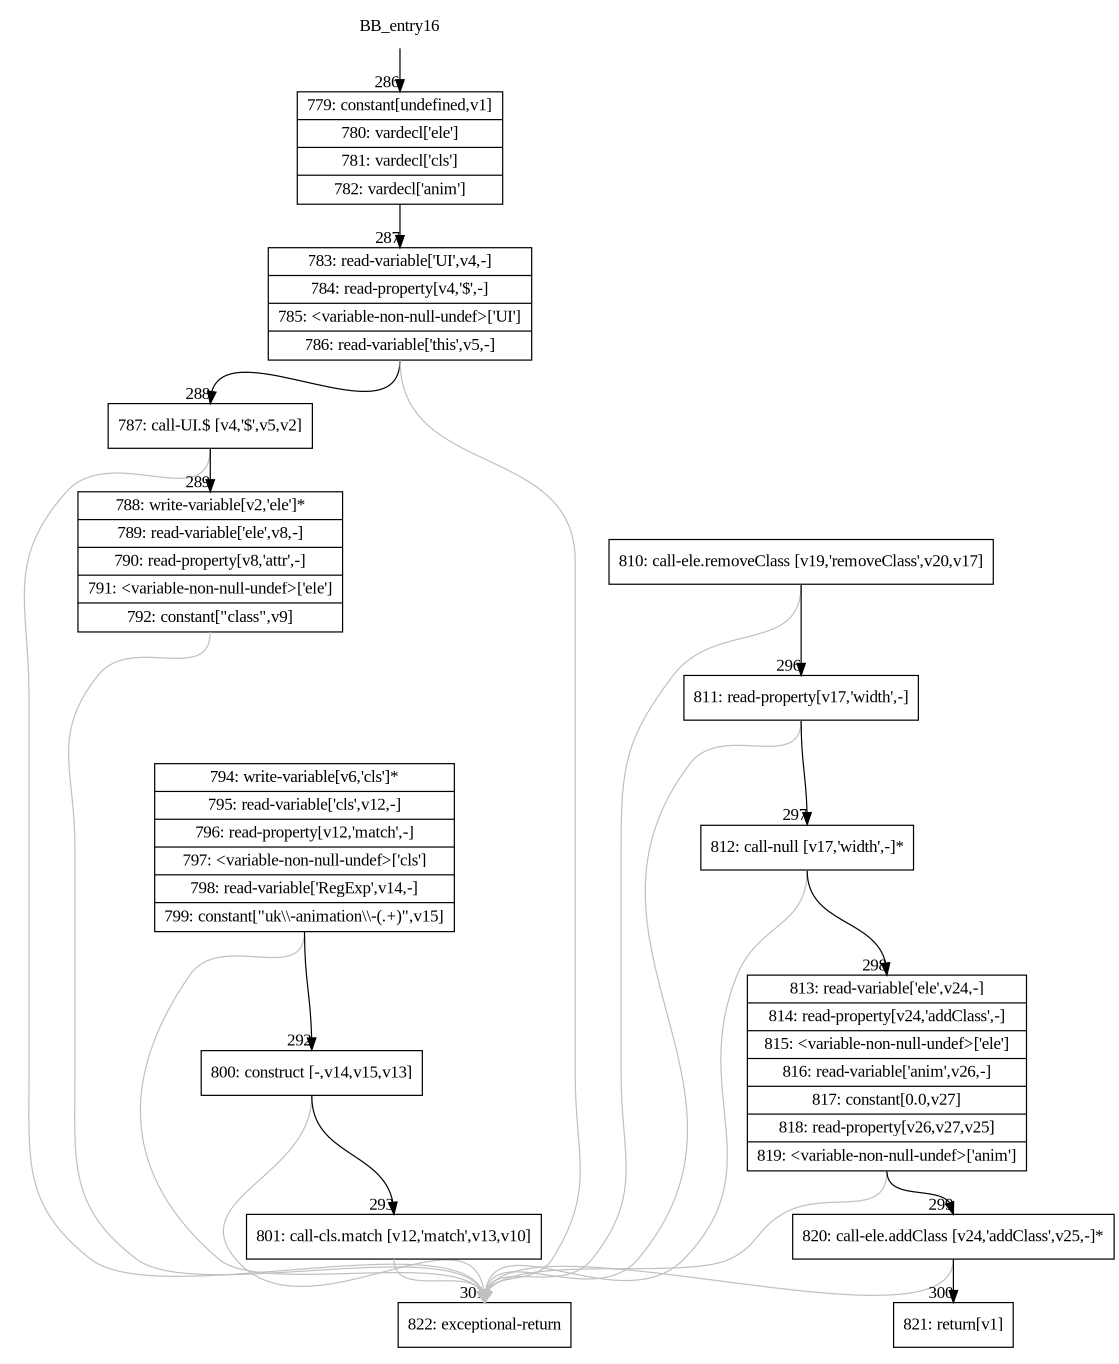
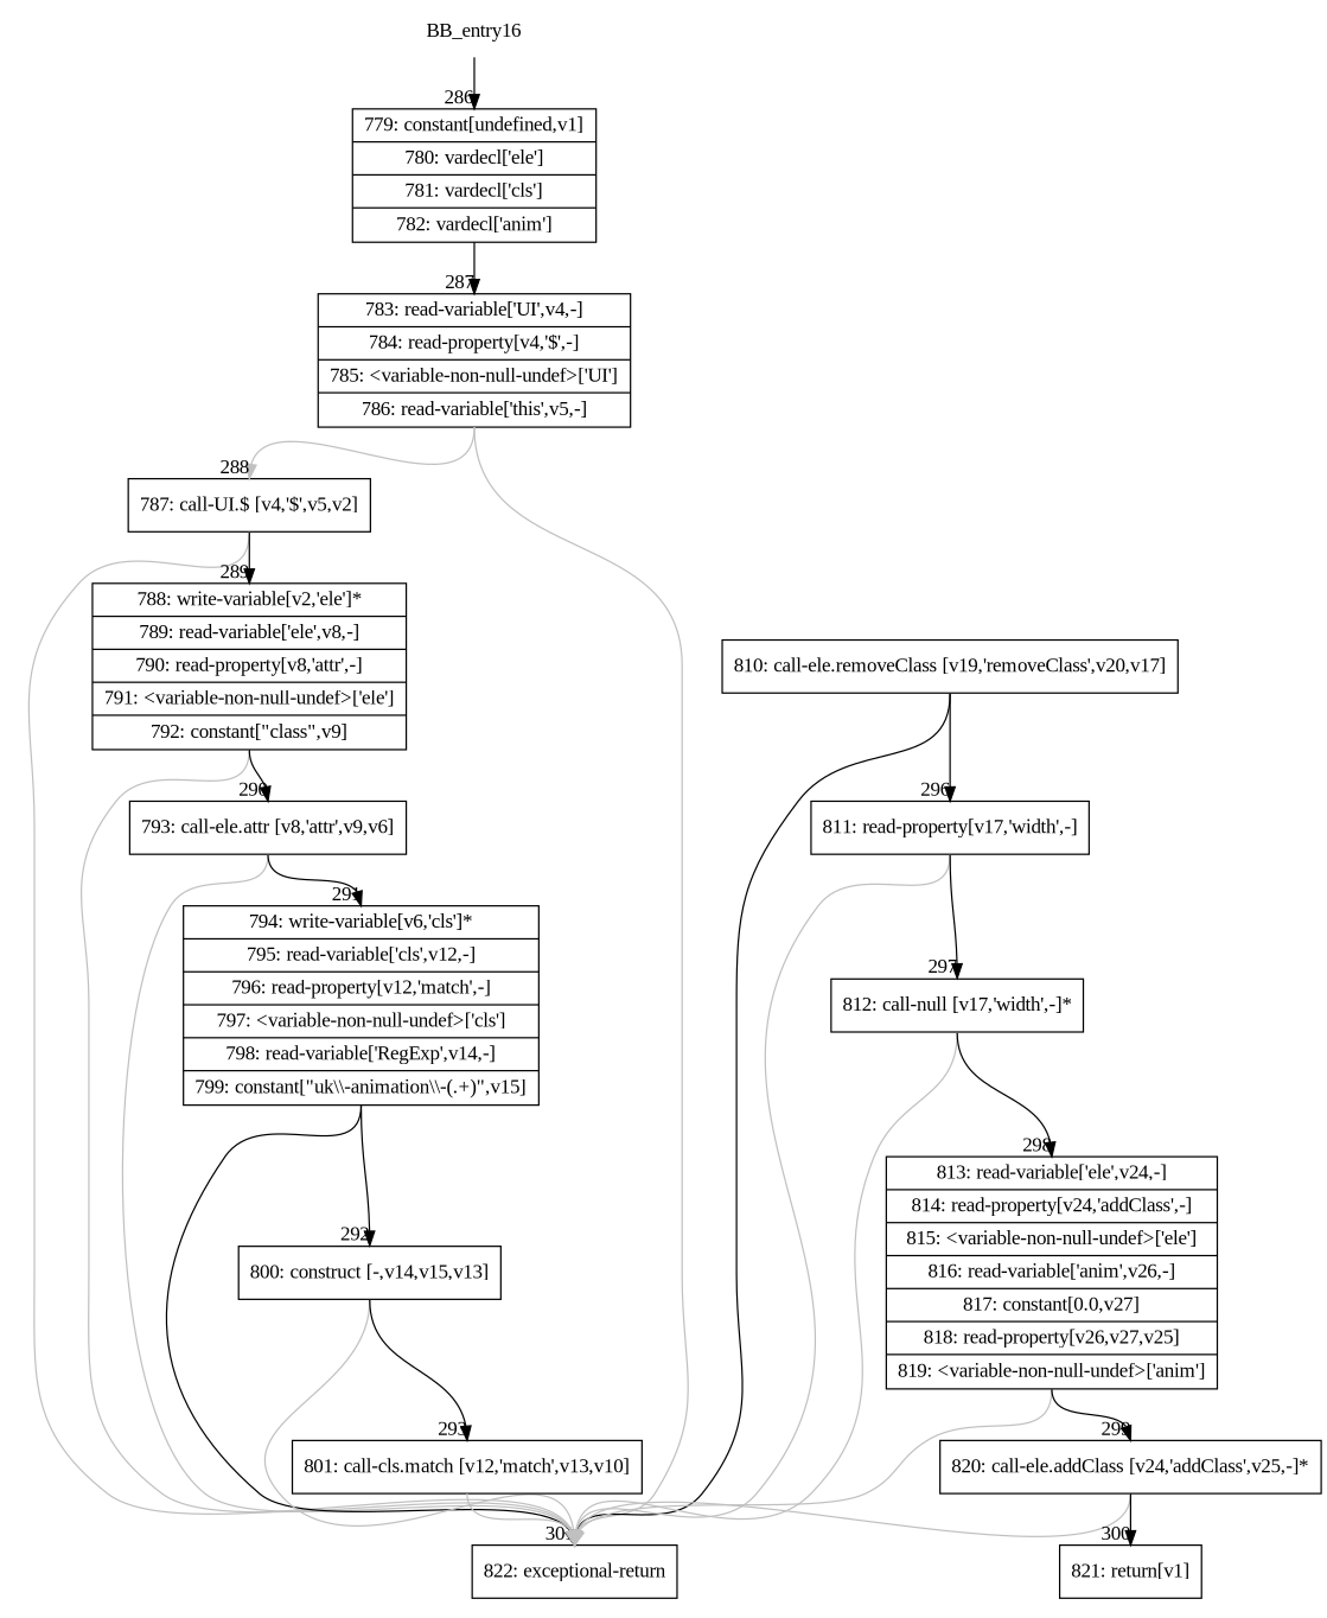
  digraph {
    fontname="Liberation Serif"
    rankdir=TD
    node [fontname="Liberation Serif" shape=record]
    edge [fontname="Liberation Serif" headport=n tailport=s]
    n1 [label=BB_entry16 shape=none]
    n2 [label="{779: constant[undefined,v1]|780: vardecl['ele']|781: vardecl['cls']|782: vardecl['anim']}"]
    n3 [label="{783: read-variable['UI',v4,-]|784: read-property[v4,'$',-]|785: \<variable-non-null-undef\>['UI']|786: read-variable['this',v5,-]}"]
    n4 [label="{787: call-UI.$ [v4,'$',v5,v2]}"]
    n5 [label="{822: exceptional-return}"]
    n6 [label="{788: write-variable[v2,'ele']*|789: read-variable['ele',v8,-]|790: read-property[v8,'attr',-]|791: \<variable-non-null-undef\>['ele']|792: constant[\"class\",v9]}"]
+   n7 [label="{793: call-ele.attr [v8,'attr',v9,v6]}"]
    n8 [label="{794: write-variable[v6,'cls']*|795: read-variable['cls',v12,-]|796: read-property[v12,'match',-]|797: \<variable-non-null-undef\>['cls']|798: read-variable['RegExp',v14,-]|799: constant[\"uk\\\\-animation\\\\-(.+)\",v15]}"]
    n9 [label="{800: construct [-,v14,v15,v13]}"]
    n10 [label="{801: call-cls.match [v12,'match',v13,v10]}"]
    n11 [label="{810: call-ele.removeClass [v19,'removeClass',v20,v17]}"]
    n12 [label="{811: read-property[v17,'width',-]}"]
    n13 [label="{812: call-null [v17,'width',-]*}"]
    n14 [label="{813: read-variable['ele',v24,-]|814: read-property[v24,'addClass',-]|815: \<variable-non-null-undef\>['ele']|816: read-variable['anim',v26,-]|817: constant[0.0,v27]|818: read-property[v26,v27,v25]|819: \<variable-non-null-undef\>['anim']}"]
    n15 [label="{820: call-ele.addClass [v24,'addClass',v25,-]*}"]
    n16 [label="{821: return[v1]}"]
    n1 -> n2 [headlabel="    286"]
    n2 -> n3 [headlabel="      287"]
-   n3 -> n4 [headlabel="      288"]
+   n3 -> n4 [headlabel="      288" color=gray]
    n3 -> n5 [color=gray headlabel="      301"]
    n4 -> n5 [color=gray]
    n4 -> n6 [headlabel="      289"]
    n6 -> n5 [color=gray]
-   n8 -> n5 [color=gray]
+   n6 -> n7 [headlabel="      290"]
+   n7 -> n5 [color=gray]
+   n7 -> n8 [headlabel="      291"]
+   n8 -> n5 [color=black]
    n8 -> n9 [headlabel="      292"]
    n9 -> n5 [color=gray]
    n9 -> n10 [headlabel="      293"]
    n10 -> n5 [color=gray]
-   n11 -> n5 [color=gray]
+   n11 -> n5 [color=black]
    n11 -> n12 [headlabel="      296"]
    n12 -> n5 [color=gray]
    n12 -> n13 [headlabel="      297"]
    n13 -> n5 [color=gray]
    n13 -> n14 [headlabel="      298"]
    n14 -> n5 [color=gray]
    n14 -> n15 [headlabel="      299"]
    n15 -> n5 [color=gray]
    n15 -> n16 [headlabel="      300"]
  }
